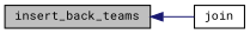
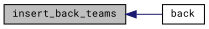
  digraph {
    rankdir=LR
    fontname="Roboto Mono"
    node [color=black fontname="Roboto Mono" fontsize=10 shape=record style=filled]
    n1 [fillcolor=grey75 fontcolor=black height=0.2 label=insert_back_teams width=0.4]
-   n2 [fillcolor=white height=0.2 label=join width=0.4]
+   n2 [fillcolor=white height=0.2 label=back width=0.4]
    n1 -> n2 [color=midnightblue dir=back fontname="Roboto Mono" fontsize=10 labelfontname=Helvetica labelfontsize=10 style=solid]
  }
